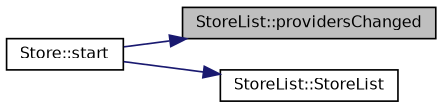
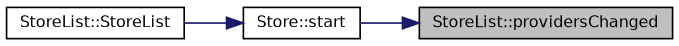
  digraph {
    rankdir=RL
    node [color=black fillcolor=white fontname=Helvetica fontsize=10 shape=record style=filled]
    edge [color=midnightblue dir=back fontname=Helvetica fontsize=10 labelfontname=Helvetica labelfontsize=10 style=solid]
    n1 [fillcolor=grey75 fontcolor=black height=0.2 label="StoreList::providersChanged" width=0.4]
    n2 [height=0.2 label="Store::start" width=0.4]
    n3 [height=0.2 label="StoreList::StoreList" width=0.4]
    n1 -> n2
-   n3 -> n2
+   n2 -> n3
  }
